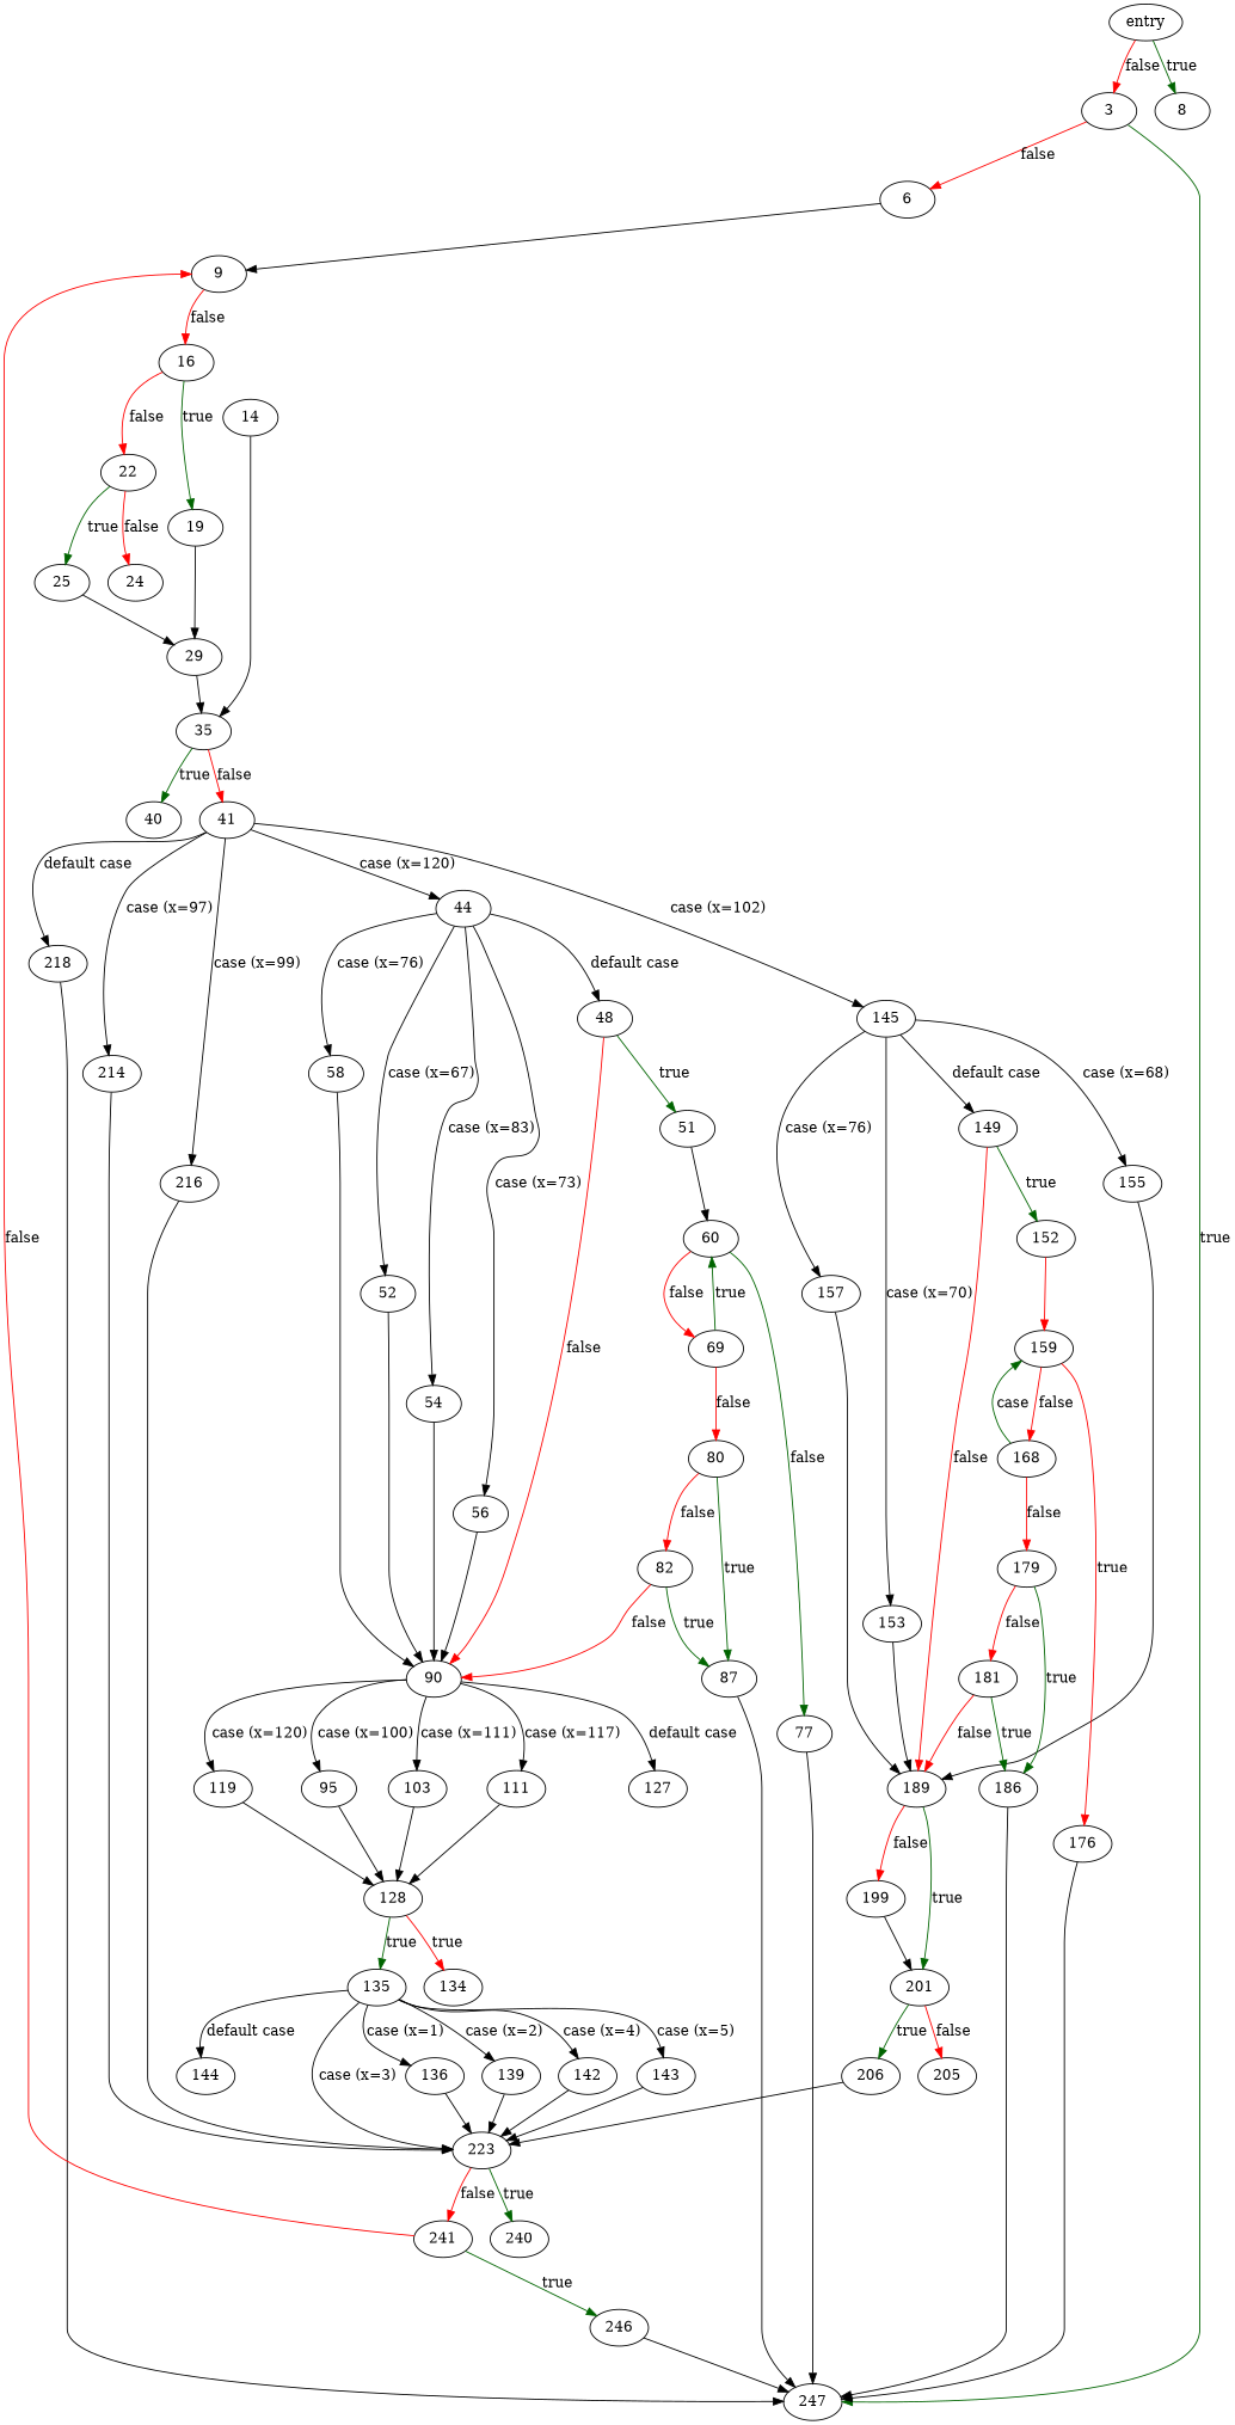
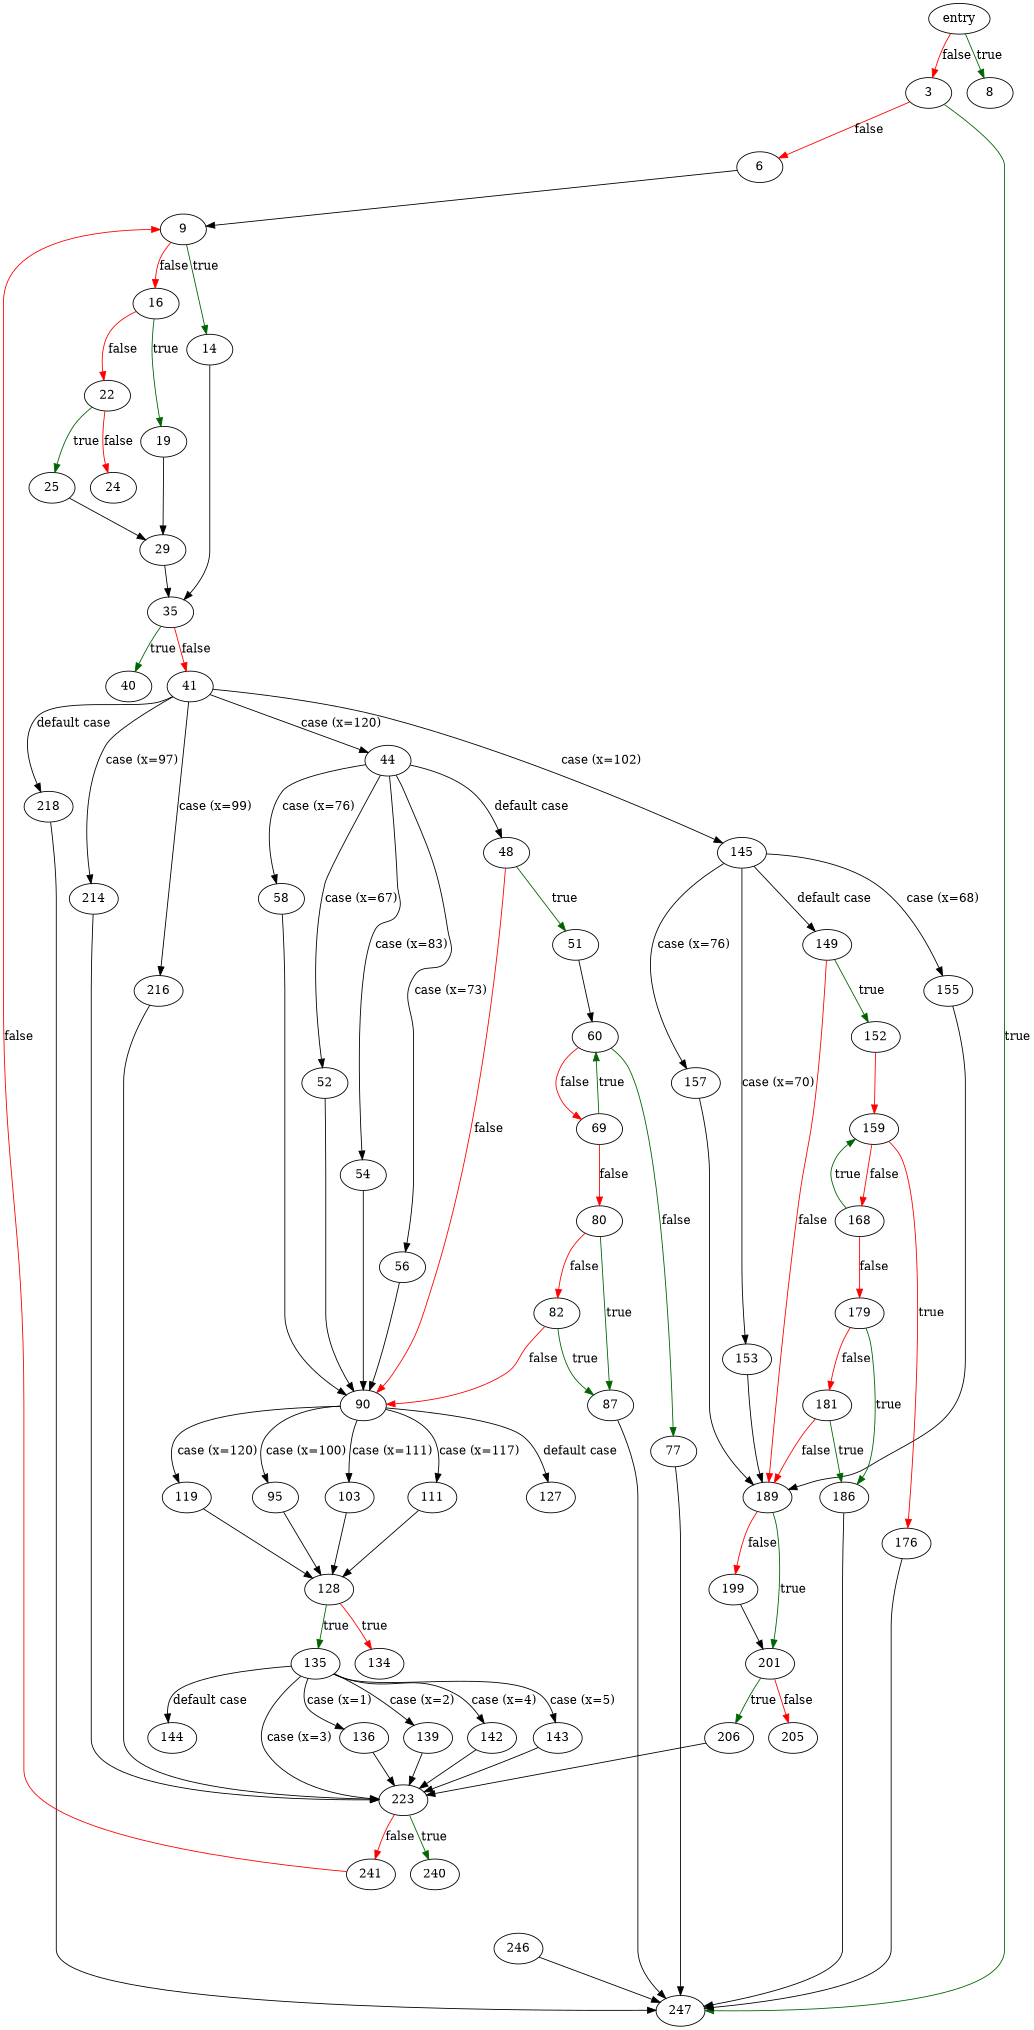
  digraph {
    n1 [label=entry]
    3
    8
    6
    247
    9
    14
    16
    35
    19
    22
    40
    41
    29
    24
    25
    44
    145
    214
    216
    218
    48
    52
    54
    56
    58
    149
    153
    155
    157
    223
    51
    90
    60
    95
    103
    111
    119
    127
    69
    77
    80
    82
    87
    128
    134
    135
    136
    139
    142
    143
    144
    240
    241
    152
    189
    159
    199
    201
    168
    176
    179
    181
    186
    205
    206
    246
    n1 -> 3 [color=red label=false]
    n1 -> 8 [color=darkgreen label=true]
    3 -> 6 [color=red label=false]
    3 -> 247 [color=darkgreen label=true]
    6 -> 9
+   9 -> 14 [color=darkgreen label=true]
    9 -> 16 [color=red label=false]
    14 -> 35
    16 -> 19 [color=darkgreen label=true]
    16 -> 22 [color=red label=false]
    35 -> 40 [color=darkgreen label=true]
    35 -> 41 [color=red label=false]
    19 -> 29
    22 -> 24 [color=red label=false]
    22 -> 25 [color=darkgreen label=true]
    41 -> 44 [label="case (x=120)"]
    41 -> 145 [label="case (x=102)"]
    41 -> 214 [label="case (x=97)"]
    41 -> 216 [label="case (x=99)"]
    41 -> 218 [label="default case"]
    29 -> 35
    25 -> 29
    44 -> 48 [label="default case"]
    44 -> 52 [label="case (x=67)"]
    44 -> 54 [label="case (x=83)"]
    44 -> 56 [label="case (x=73)"]
    44 -> 58 [label="case (x=76)"]
    145 -> 149 [label="default case"]
    145 -> 153 [label="case (x=70)"]
    145 -> 155 [label="case (x=68)"]
    145 -> 157 [label="case (x=76)"]
    214 -> 223
    216 -> 223
    218 -> 247
    48 -> 51 [color=darkgreen label=true]
    48 -> 90 [color=red label=false]
    52 -> 90
    54 -> 90
    56 -> 90
    58 -> 90
    149 -> 152 [color=darkgreen label=true]
    149 -> 189 [color=red label=false]
    153 -> 189
    155 -> 189
    157 -> 189
    223 -> 240 [color=darkgreen label=true]
    223 -> 241 [color=red label=false]
    51 -> 60
    90 -> 95 [label="case (x=100)"]
    90 -> 103 [label="case (x=111)"]
    90 -> 111 [label="case (x=117)"]
    90 -> 119 [label="case (x=120)"]
    90 -> 127 [label="default case"]
    60 -> 69 [color=red label=false]
    60 -> 77 [color=darkgreen label=false]
    95 -> 128
    103 -> 128
    111 -> 128
    119 -> 128
    69 -> 60 [color=darkgreen label=true]
    69 -> 80 [color=red label=false]
    77 -> 247
    80 -> 82 [color=red label=false]
    80 -> 87 [color=darkgreen label=true]
    82 -> 90 [color=red label=false]
    82 -> 87 [color=darkgreen label=true]
    87 -> 247
    128 -> 134 [color=red label=true]
    128 -> 135 [color=darkgreen label=true]
    135 -> 223 [label="case (x=3)"]
    135 -> 136 [label="case (x=1)"]
    135 -> 139 [label="case (x=2)"]
    135 -> 142 [label="case (x=4)"]
    135 -> 143 [label="case (x=5)"]
    135 -> 144 [label="default case"]
    136 -> 223
    139 -> 223
    142 -> 223
    143 -> 223
    241 -> 9 [color=red label=false]
-   241 -> 246 [color=darkgreen label=true]
    152 -> 159 [color=red]
    189 -> 199 [color=red label=false]
    189 -> 201 [color=darkgreen label=true]
    159 -> 168 [color=red label=false]
    159 -> 176 [color=red label=true]
    199 -> 201
    201 -> 205 [color=red label=false]
    201 -> 206 [color=darkgreen label=true]
-   168 -> 159 [color=darkgreen label=case]
+   168 -> 159 [color=darkgreen label=true]
    168 -> 179 [color=red label=false]
    176 -> 247
    179 -> 181 [color=red label=false]
    179 -> 186 [color=darkgreen label=true]
    181 -> 189 [color=red label=false]
    181 -> 186 [color=darkgreen label=true]
    186 -> 247
    206 -> 223
    246 -> 247
  }
